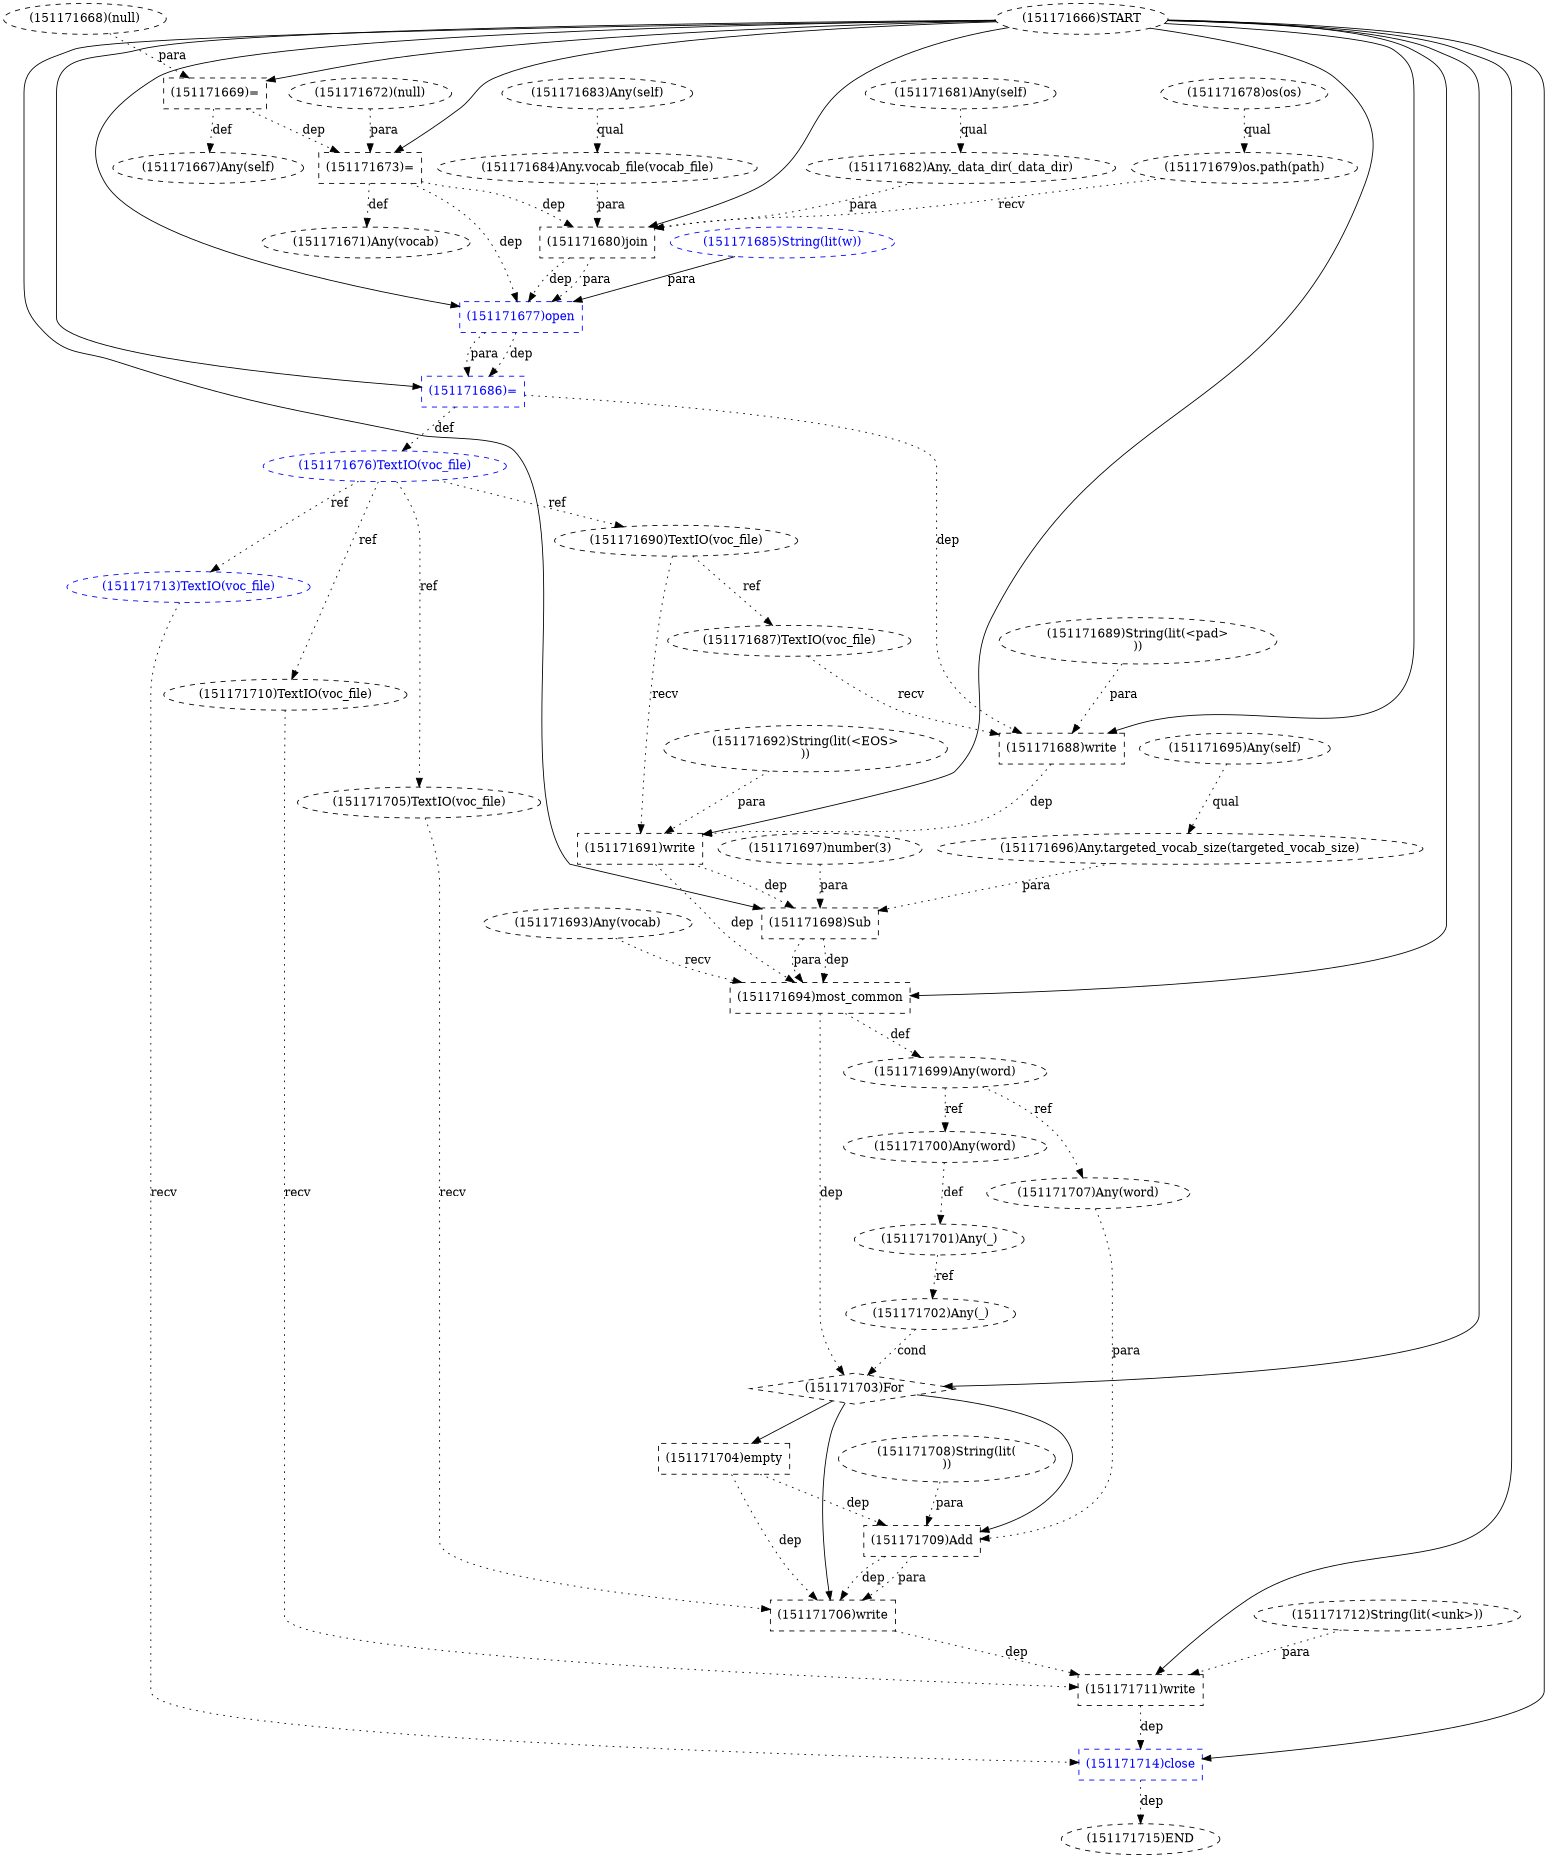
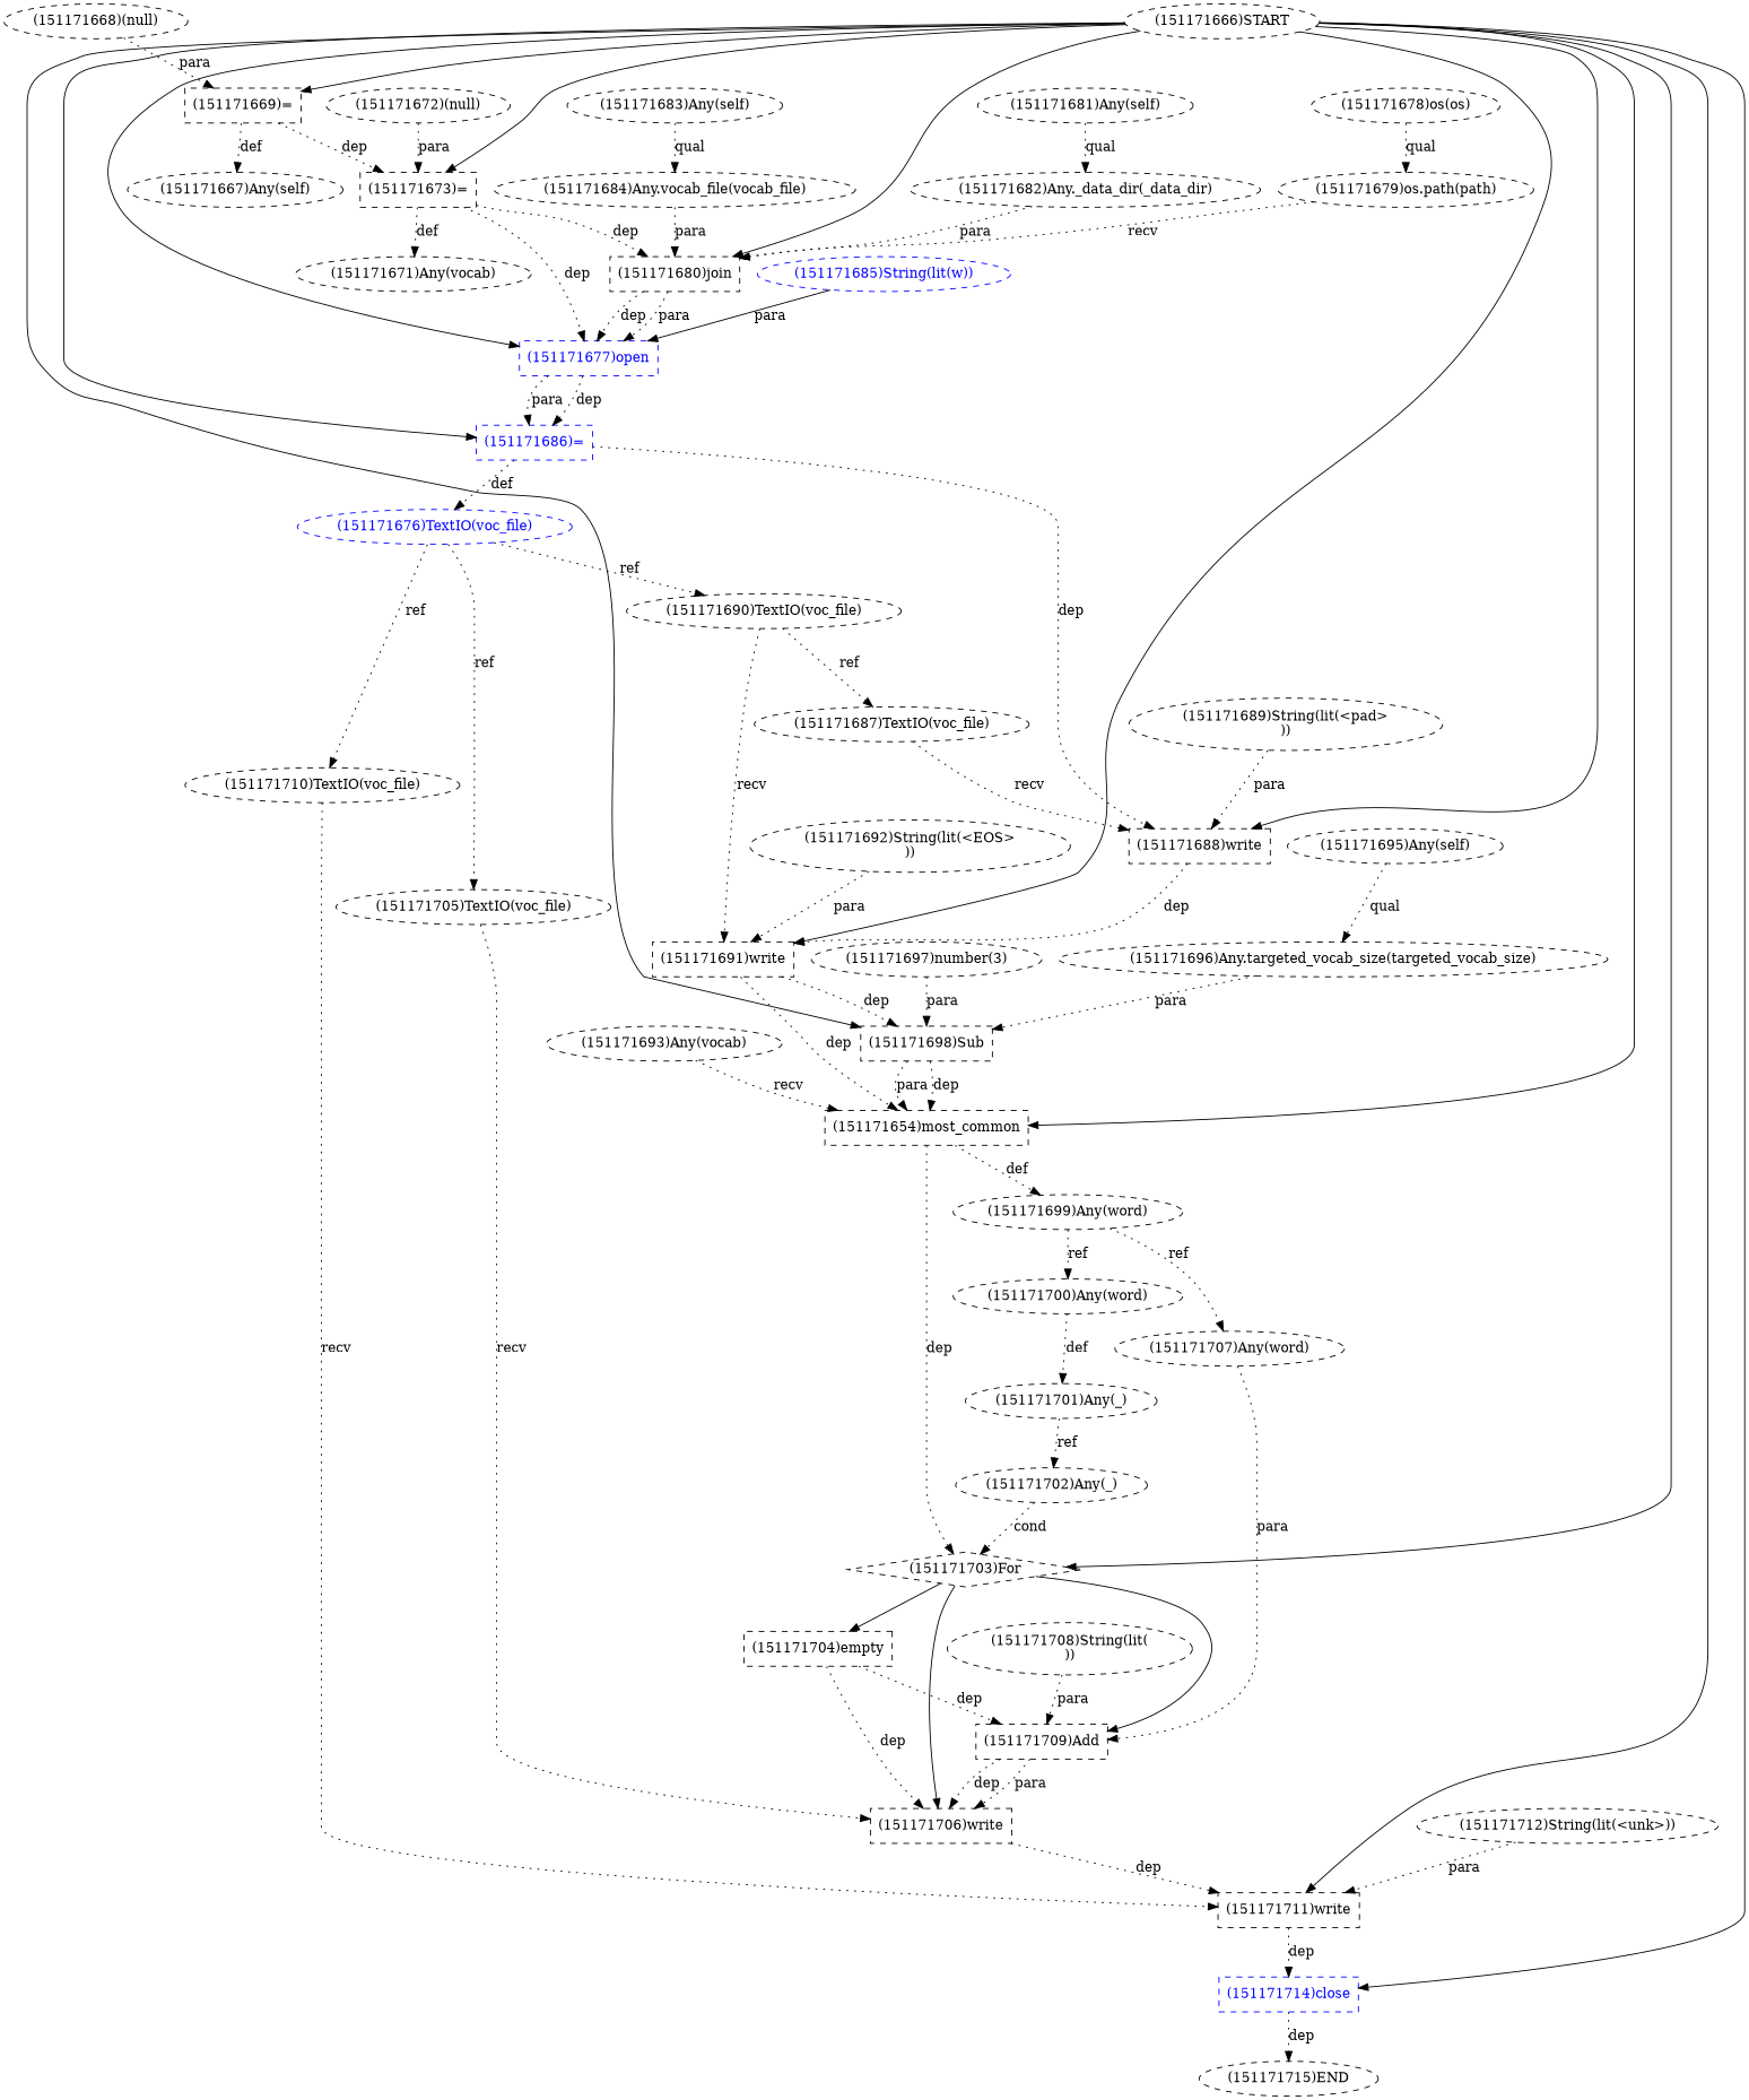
  digraph {
    node [shape=ellipse style=dashed]
    edge [style=dotted]
    n1 [label="(151171692)String(lit(<EOS>\n))"]
    n2 [label="(151171691)write" shape=box]
    n3 [label="(151171698)Sub" shape=box]
-   n4 [label="(151171694)most_common" shape=box]
+   n4 [label="(151171654)most_common" shape=box]
    n5 [label="(151171704)empty" shape=box]
    n6 [label="(151171706)write" shape=box]
    n7 [label="(151171709)Add" shape=box]
    n8 [label="(151171711)write" shape=box]
    n9 [label="(151171703)For" shape=diamond]
    n10 [label="(151171679)os.path(path)"]
    n11 [label="(151171680)join" shape=box]
    n12 [color=blue fontcolor=blue label="(151171677)open" shape=box]
    n13 [label="(151171668)(null)"]
    n14 [label="(151171669)=" shape=box]
    n15 [label="(151171673)=" shape=box]
    n16 [label="(151171667)Any(self)"]
    n17 [label="(151171683)Any(self)"]
    n18 [label="(151171684)Any.vocab_file(vocab_file)"]
    n19 [label="(151171700)Any(word)"]
    n20 [label="(151171701)Any(_)"]
    n21 [label="(151171702)Any(_)"]
    n22 [label="(151171671)Any(vocab)"]
    n23 [color=blue fontcolor=blue label="(151171686)=" shape=box]
    n24 [label="(151171710)TextIO(voc_file)"]
    n25 [color=blue fontcolor=blue label="(151171714)close" shape=box]
    n26 [label="(151171687)TextIO(voc_file)"]
    n27 [label="(151171688)write" shape=box]
    n28 [color=blue fontcolor=blue label="(151171676)TextIO(voc_file)"]
    n29 [label="(151171690)TextIO(voc_file)"]
    n30 [label="(151171705)TextIO(voc_file)"]
-   n31 [color=blue fontcolor=blue label="(151171713)TextIO(voc_file)"]
    n32 [label="(151171715)END" shape=""]
    n33 [label="(151171712)String(lit(<unk>))"]
    n34 [label="(151171699)Any(word)"]
    n35 [label="(151171678)os(os)"]
    n36 [label="(151171682)Any._data_dir(_data_dir)"]
    n37 [label="(151171681)Any(self)"]
    n38 [label="(151171689)String(lit(<pad>\n))"]
    n39 [label="(151171697)number(3)"]
    n40 [label="(151171708)String(lit(\n))"]
    n41 [color=blue fontcolor=blue label="(151171685)String(lit(w))"]
    n42 [label="(151171693)Any(vocab)"]
    n43 [label="(151171707)Any(word)"]
    n44 [label="(151171696)Any.targeted_vocab_size(targeted_vocab_size)"]
    n45 [label="(151171672)(null)"]
    n46 [label="(151171666)START" shape=""]
    n47 [label="(151171695)Any(self)"]
    n1 -> n2 [label=para]
    n2 -> n3 [label=dep]
    n2 -> n4 [label=dep]
    n3 -> n4 [label=dep]
    n3 -> n4 [label=para]
    n4 -> n9 [label=dep]
    n4 -> n34 [label=def]
    n5 -> n6 [label=dep]
    n5 -> n7 [label=dep]
    n6 -> n8 [label=dep]
    n7 -> n6 [label=dep]
    n7 -> n6 [label=para]
    n8 -> n25 [label=dep]
    n9 -> n5 [style=solid]
    n9 -> n6 [style=solid]
    n9 -> n7 [style=solid]
    n10 -> n11 [label=recv]
    n11 -> n12 [label=dep]
    n11 -> n12 [label=para]
    n12 -> n23 [label=dep]
    n12 -> n23 [label=para]
    n13 -> n14 [label=para]
    n14 -> n15 [label=dep]
    n14 -> n16 [label=def]
    n15 -> n11 [label=dep]
    n15 -> n12 [label=dep]
    n15 -> n22 [label=def]
    n17 -> n18 [label=qual]
    n18 -> n11 [label=para]
    n19 -> n20 [label=def]
    n20 -> n21 [label=ref]
    n21 -> n9 [label=cond]
    n23 -> n27 [label=dep]
    n23 -> n28 [label=def]
    n24 -> n8 [label=recv]
    n25 -> n32 [label=dep]
    n26 -> n27 [label=recv]
    n27 -> n2 [label=dep]
    n28 -> n24 [label=ref]
    n28 -> n29 [label=ref]
    n28 -> n30 [label=ref]
-   n28 -> n31 [label=ref]
    n29 -> n2 [label=recv]
    n29 -> n26 [label=ref]
    n30 -> n6 [label=recv]
-   n31 -> n25 [label=recv]
    n33 -> n8 [label=para]
    n34 -> n19 [label=ref]
    n34 -> n43 [label=ref]
    n35 -> n10 [label=qual]
    n36 -> n11 [label=para]
    n37 -> n36 [label=qual]
    n38 -> n27 [label=para]
    n39 -> n3 [label=para]
    n40 -> n7 [label=para]
    n41 -> n12 [label=para style=solid]
    n42 -> n4 [label=recv]
    n43 -> n7 [label=para]
    n44 -> n3 [label=para]
    n45 -> n15 [label=para]
    n46 -> n2 [style=solid]
    n46 -> n3 [style=solid]
    n46 -> n4 [style=solid]
    n46 -> n8 [style=solid]
    n46 -> n9 [style=solid]
    n46 -> n11 [style=solid]
    n46 -> n12 [style=solid]
    n46 -> n14 [style=solid]
    n46 -> n15 [style=solid]
    n46 -> n23 [style=solid]
    n46 -> n25 [style=solid]
    n46 -> n27 [style=solid]
    n47 -> n44 [label=qual]
  }
